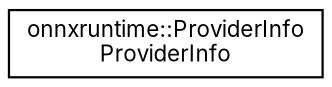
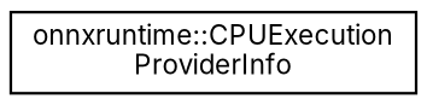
  digraph {
    rankdir=LR
    fontname=Inter
-   n1 [color=black fillcolor=white fontname=Inter fontsize=10 height=0.2 label="onnxruntime::ProviderInfo\lProviderInfo" shape=record style=filled width=0.4]
+   n1 [color=black fillcolor=white fontname=Inter fontsize=10 height=0.2 label="onnxruntime::CPUExecution\lProviderInfo" shape=record style=filled width=0.4]
  }
